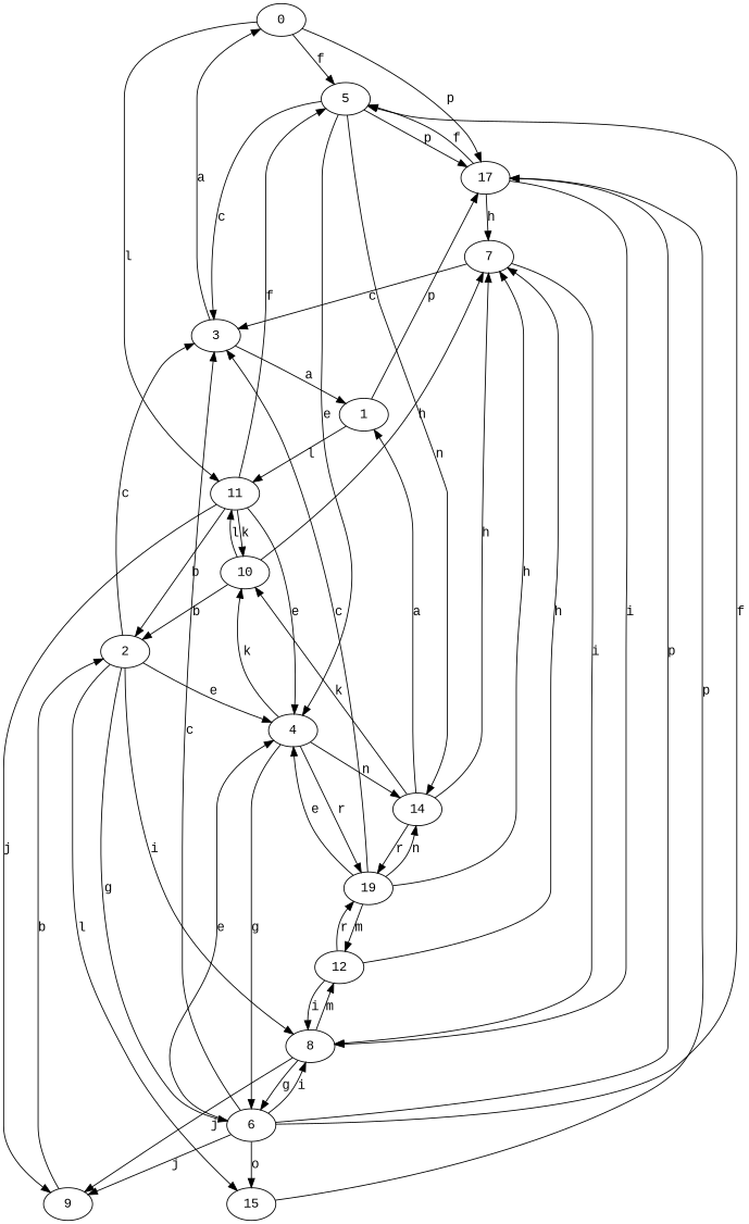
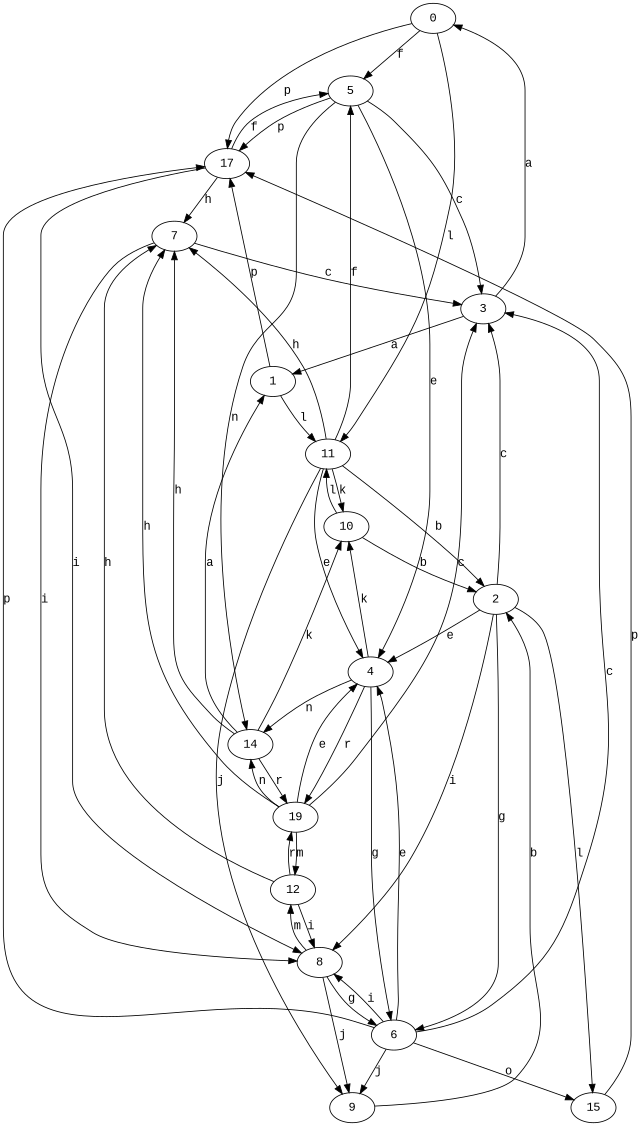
  strict digraph {
    fontname="Liberation Mono"
    node [fontname="Liberation Mono"]
    edge [fontname="Liberation Mono"]
    0
    5
    11
    17
    3
    4
    14
    8
    6
    9
    12
    2
    10
    7
    1
    15
    19
    0 -> 5 [label=f]
    0 -> 11 [label=l]
    0 -> 17 [label=p]
    5 -> 17 [label=p]
    5 -> 3 [label=c]
    5 -> 4 [label=e]
    5 -> 14 [label=n]
    11 -> 5 [label=f]
    11 -> 4 [label=e]
    11 -> 9 [label=j]
    11 -> 2 [label=b]
    11 -> 10 [label=k]
    17 -> 5 [label=f]
    17 -> 8 [label=i]
    17 -> 7 [label=h]
    3 -> 0 [label=a]
    3 -> 1 [label=a]
    4 -> 14 [label=n]
    4 -> 6 [label=g]
    4 -> 10 [label=k]
    4 -> 19 [label=r]
    14 -> 10 [label=k]
    14 -> 7 [label=h]
    14 -> 1 [label=a]
    14 -> 19 [label=r]
    8 -> 6 [label=g]
    8 -> 9 [label=j]
    8 -> 12 [label=m]
-   6 -> 5 [label=f]
    6 -> 17 [label=p]
    6 -> 3 [label=c]
    6 -> 4 [label=e]
    6 -> 8 [label=i]
    6 -> 9 [label=j]
    6 -> 15 [label=o]
    9 -> 2 [label=b]
    12 -> 8 [label=i]
    12 -> 7 [label=h]
    12 -> 19 [label=r]
    2 -> 3 [label=c]
    2 -> 4 [label=e]
    2 -> 8 [label=i]
    2 -> 6 [label=g]
    2 -> 15 [label=l]
    10 -> 11 [label=l]
    10 -> 2 [label=b]
-   10 -> 7 [label=h]
+   11 -> 7 [label=h]
    7 -> 3 [label=c]
    7 -> 8 [label=i]
    1 -> 11 [label=l]
    1 -> 17 [label=p]
    15 -> 17 [label=p]
    19 -> 3 [label=c]
    19 -> 4 [label=e]
    19 -> 14 [label=n]
    19 -> 12 [label=m]
    19 -> 7 [label=h]
  }
